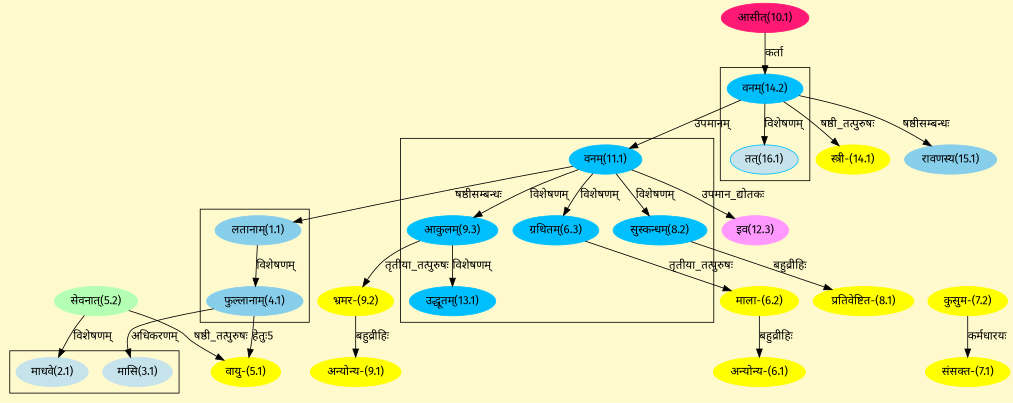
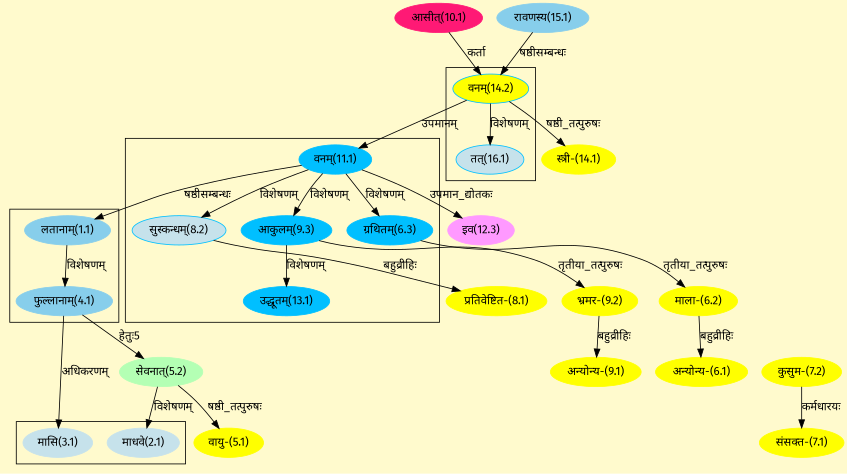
  digraph {
    bgcolor=lemonchiffon1
    compound=true
    fontname="Fira Sans"
    rankdir=BT
    node [color="#FFFF00" fontname="Fira Sans" style=filled]
    edge [dir=back fontname="Fira Sans"]
    n1 [color="#C6E2EB" label="माधवे(2.1)"]
    n2 [color="#C6E2EB" label="मासि(3.1)"]
    n3 [color="#87CEEB" label="फुल्लानाम्(4.1)"]
    n4 [color="#87CEEB" label="लतानाम्(1.1)"]
    n5 [color="#00BFFF" label="ग्रथितम्(6.3)"]
    n6 [color="#00BFFF" label="वनम्(11.1)"]
-   n7 [color="#00BFFF" label="सुस्कन्धम्(8.2)"]
+   n7 [color="#00BFFF" label="सुस्कन्धम्(8.2)" fillcolor="#C6E2EB"]
    n8 [color="#00BFFF" label="आकुलम्(9.3)"]
    n9 [color="#00BFFF" label="उद्धूतम्(13.1)"]
    n10 [color="#00BFFF" fillcolor="#C6E2EB" label="तत्(16.1)"]
-   n11 [color="#00BFFF" label="वनम्(14.2)"]
+   n11 [color="#00BFFF" label="वनम्(14.2)" fillcolor="#FFFF00"]
    n12 [color="#B4FFB4" label="सेवनात्(5.2)"]
    n13 [color="#FF1975" label="आसीत्(10.1)"]
    n14 [label="वायु-(5.1)"]
    n15 [label="अन्योन्य-(6.1)"]
    n16 [label="माला-(6.2)"]
    n17 [label="संसक्त-(7.1)"]
    n18 [label="कुसुम-(7.2)"]
    n19 [label="प्रतिवेष्टित-(8.1)"]
    n20 [label="अन्योन्य-(9.1)"]
    n21 [label="भ्रमर-(9.2)"]
    n22 [color="#FF99FF" label="इव(12.3)"]
    n23 [label="स्त्री-(14.1)"]
    n24 [color="#87CEEB" label="रावणस्य(15.1)"]
    subgraph cluster_1 {
      n1
      n2
    }
    subgraph cluster_2 {
      n3
      n4
    }
    subgraph cluster_3 {
      n5
      n6
      n7
      n8
      n9
    }
    subgraph cluster_4 {
      n10
      n11
    }
    n1 -> n12 [label="विशेषणम्"]
    n2 -> n3 [label="अधिकरणम्"]
    n3 -> n4 [label="विशेषणम्"]
    n4 -> n6 [label="षष्ठीसम्बन्धः"]
    n5 -> n6 [label="विशेषणम्"]
    n6 -> n11 [label="उपमानम्"]
    n7 -> n6 [label="विशेषणम्"]
    n8 -> n6 [label="विशेषणम्"]
    n9 -> n8 [label="विशेषणम्"]
    n10 -> n11 [label="विशेषणम्"]
    n11 -> n13 [label="कर्ता"]
-   n14 -> n3 [label="हेतुः5"]
+   n12 -> n3 [label="हेतुः5"]
    n14 -> n12 [label="षष्ठी_तत्पुरुषः"]
    n15 -> n16 [label="बहुव्रीहिः"]
    n16 -> n5 [label="तृतीया_तत्पुरुषः"]
    n17 -> n18 [label="कर्मधारयः"]
    n19 -> n7 [label="बहुव्रीहिः"]
    n20 -> n21 [label="बहुव्रीहिः"]
    n21 -> n8 [label="तृतीया_तत्पुरुषः"]
    n22 -> n6 [label="उपमान_द्योतकः"]
    n23 -> n11 [label="षष्ठी_तत्पुरुषः"]
-   n24 -> n11 [label="षष्ठीसम्बन्धः"]
+   n11 -> n24 [label="षष्ठीसम्बन्धः"]
  }
